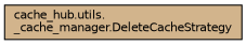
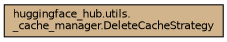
  digraph {
    rankdir=LR
-   n1 [color=black fillcolor=tan fontname=Helvetica fontsize=10 height=0.2 label="cache_hub.utils.\l_cache_manager.DeleteCacheStrategy" shape=record style=filled width=0.4]
+   n1 [color=black fillcolor=tan fontname=Helvetica fontsize=10 height=0.2 label="huggingface_hub.utils.\l_cache_manager.DeleteCacheStrategy" shape=record style=filled width=0.4]
  }
